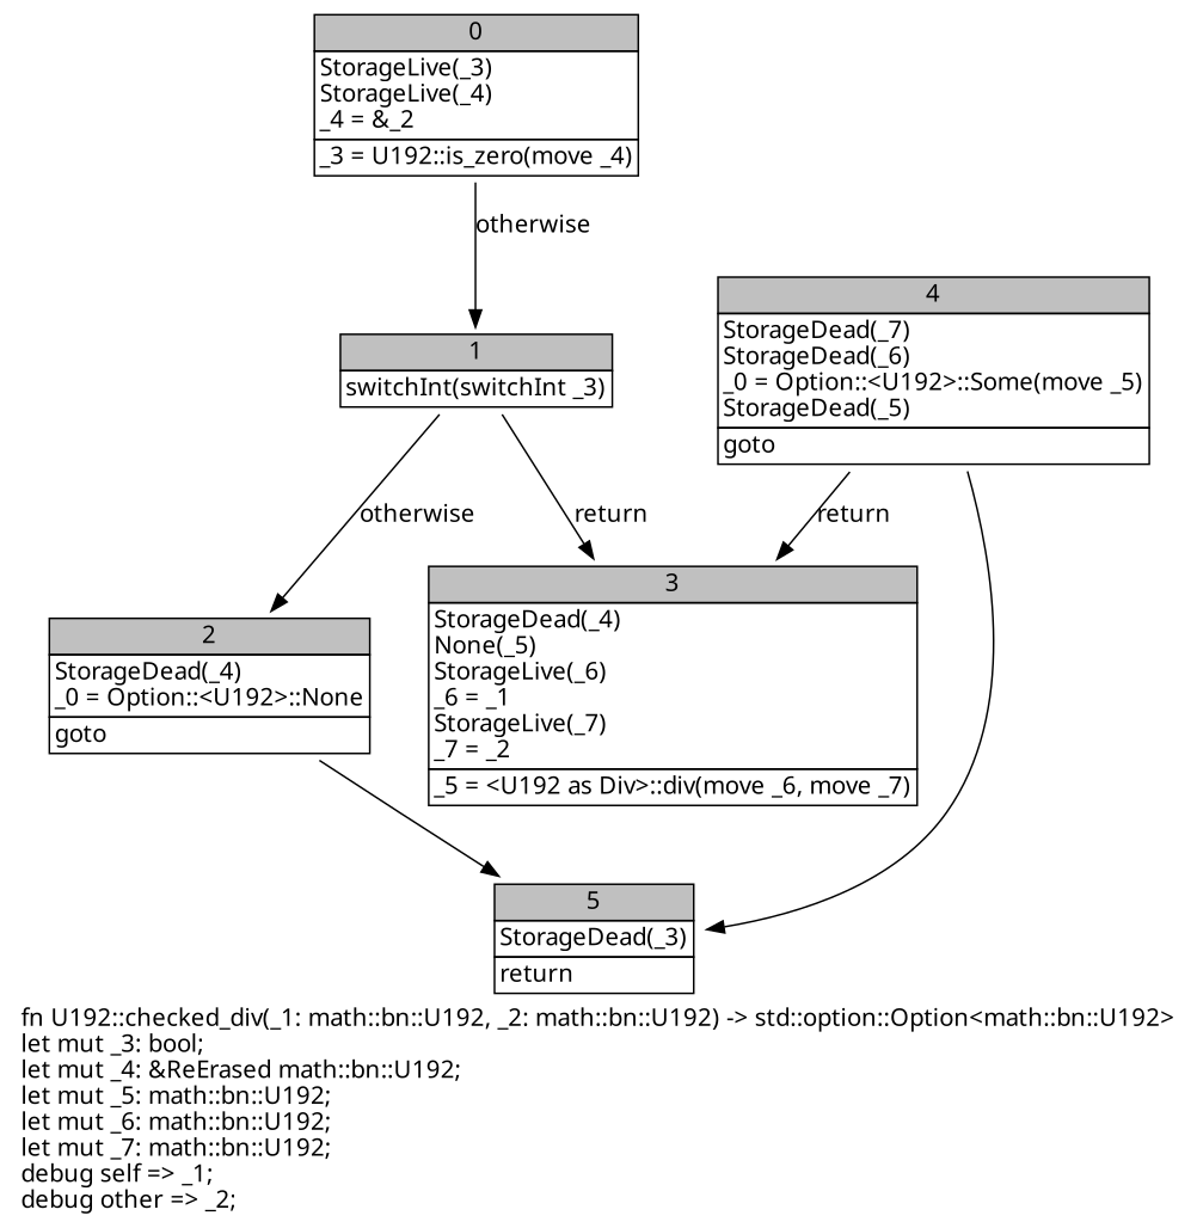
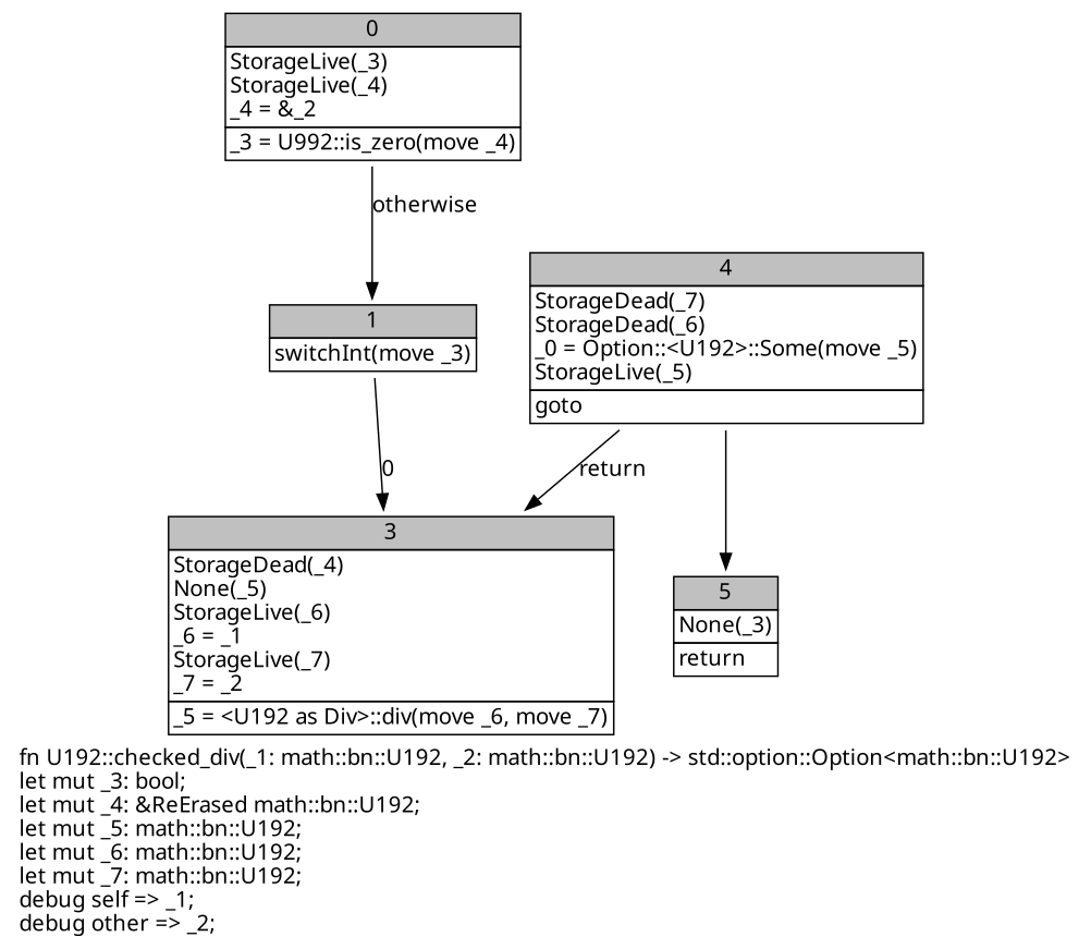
  digraph {
    fontname="Noto Sans"
    label=<fn U192::checked_div(_1: math::bn::U192, _2: math::bn::U192) -&gt; std::option::Option&lt;math::bn::U192&gt;<br align="left"/>let mut _3: bool;<br align="left"/>let mut _4: &amp;ReErased math::bn::U192;<br align="left"/>let mut _5: math::bn::U192;<br align="left"/>let mut _6: math::bn::U192;<br align="left"/>let mut _7: math::bn::U192;<br align="left"/>debug self =&gt; _1;<br align="left"/>debug other =&gt; _2;<br align="left"/>>
    node [fontname="Noto Sans" shape=none]
    edge [fontname="Noto Sans"]
-   n1 [label=<<table border="0" cellborder="1" cellspacing="0"><tr><td bgcolor="gray" align="center" colspan="1">0</td></tr><tr><td align="left" balign="left">StorageLive(_3)<br/>StorageLive(_4)<br/>_4 = &amp;_2<br/></td></tr><tr><td align="left">_3 = U192::is_zero(move _4)</td></tr></table>>]
-   n2 [label=<<table border="0" cellborder="1" cellspacing="0"><tr><td bgcolor="gray" align="center" colspan="1">1</td></tr><tr><td align="left">switchInt(switchInt _3)</td></tr></table>>]
-   n3 [label=<<table border="0" cellborder="1" cellspacing="0"><tr><td bgcolor="gray" align="center" colspan="1">2</td></tr><tr><td align="left" balign="left">StorageDead(_4)<br/>_0 = Option::&lt;U192&gt;::None<br/></td></tr><tr><td align="left">goto</td></tr></table>>]
+   n1 [label=<<table border="0" cellborder="1" cellspacing="0"><tr><td bgcolor="gray" align="center" colspan="1">0</td></tr><tr><td align="left" balign="left">StorageLive(_3)<br/>StorageLive(_4)<br/>_4 = &amp;_2<br/></td></tr><tr><td align="left">_3 = U992::is_zero(move _4)</td></tr></table>>]
+   n2 [label=<<table border="0" cellborder="1" cellspacing="0"><tr><td bgcolor="gray" align="center" colspan="1">1</td></tr><tr><td align="left">switchInt(move _3)</td></tr></table>>]
    n4 [label=<<table border="0" cellborder="1" cellspacing="0"><tr><td bgcolor="gray" align="center" colspan="1">3</td></tr><tr><td align="left" balign="left">StorageDead(_4)<br/>None(_5)<br/>StorageLive(_6)<br/>_6 = _1<br/>StorageLive(_7)<br/>_7 = _2<br/></td></tr><tr><td align="left">_5 = &lt;U192 as Div&gt;::div(move _6, move _7)</td></tr></table>>]
-   n5 [label=<<table border="0" cellborder="1" cellspacing="0"><tr><td bgcolor="gray" align="center" colspan="1">5</td></tr><tr><td align="left" balign="left">StorageDead(_3)<br/></td></tr><tr><td align="left">return</td></tr></table>>]
-   n6 [label=<<table border="0" cellborder="1" cellspacing="0"><tr><td bgcolor="gray" align="center" colspan="1">4</td></tr><tr><td align="left" balign="left">StorageDead(_7)<br/>StorageDead(_6)<br/>_0 = Option::&lt;U192&gt;::Some(move _5)<br/>StorageDead(_5)<br/></td></tr><tr><td align="left">goto</td></tr></table>>]
+   n5 [label=<<table border="0" cellborder="1" cellspacing="0"><tr><td bgcolor="gray" align="center" colspan="1">5</td></tr><tr><td align="left" balign="left">None(_3)<br/></td></tr><tr><td align="left">return</td></tr></table>>]
+   n6 [label=<<table border="0" cellborder="1" cellspacing="0"><tr><td bgcolor="gray" align="center" colspan="1">4</td></tr><tr><td align="left" balign="left">StorageDead(_7)<br/>StorageDead(_6)<br/>_0 = Option::&lt;U192&gt;::Some(move _5)<br/>StorageLive(_5)<br/></td></tr><tr><td align="left">goto</td></tr></table>>]
    n1 -> n2 [label=otherwise]
-   n2 -> n3 [label=otherwise]
-   n2 -> n4 [label=return]
-   n3 -> n5
+   n2 -> n4 [label=0]
    n6 -> n4 [label=return]
    n6 -> n5
  }
